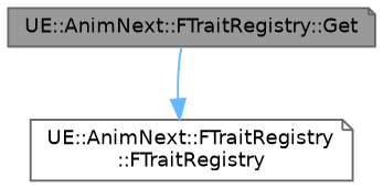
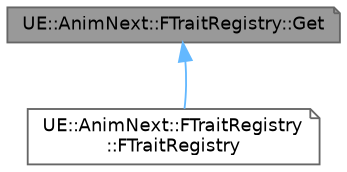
  digraph {
    rankdir=TB
    node [fontname=Helvetica fontsize=10 shape=note style=filled]
    n1 [color=gray40 fillcolor=grey60 fontcolor=black height=0.2 label="UE::AnimNext::FTraitRegistry::Get" width=0.4]
    n2 [color=grey40 fillcolor=white height=0.2 label="UE::AnimNext::FTraitRegistry\l::FTraitRegistry" width=0.4]
-   n1 -> n2 [color=steelblue1 fontname=Helvetica fontsize=10 labelfontname=Helvetica labelfontsize=10 style=solid]
+   n2 -> n1 [color=steelblue1 fontname=Helvetica fontsize=10 labelfontname=Helvetica labelfontsize=10 style=solid]
  }
